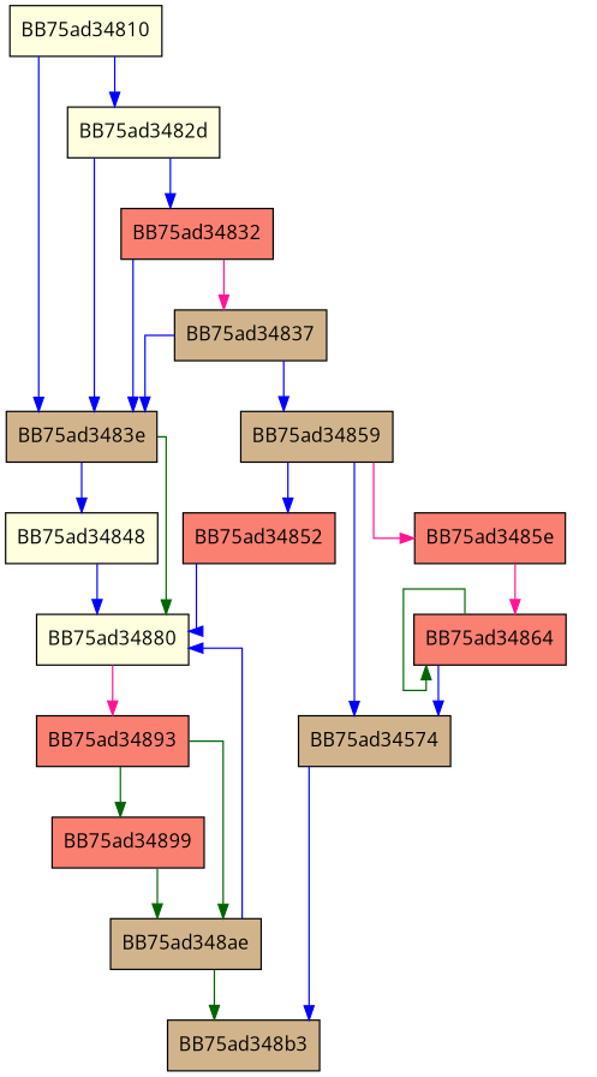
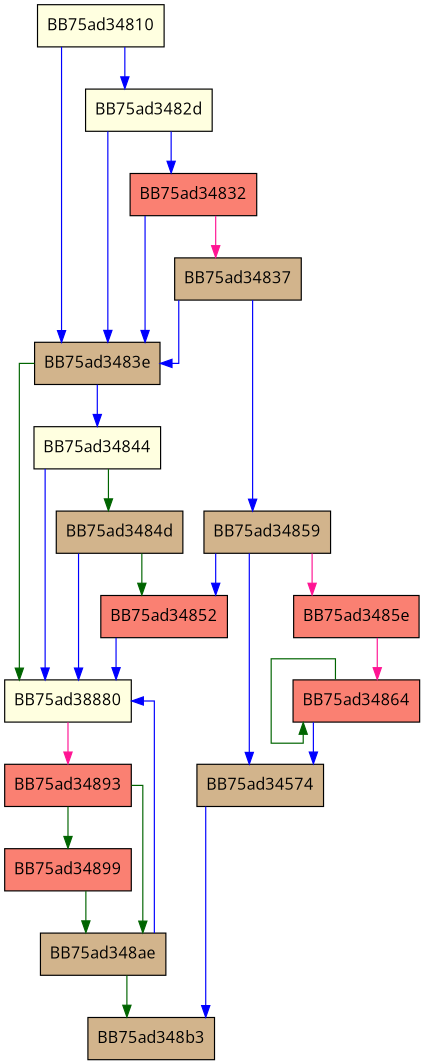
  digraph {
    fontname="Open Sans"
    splines=ortho
    node [fillcolor=tan fontname="Open Sans" shape=box style=filled]
    edge [color=blue fontname="Open Sans"]
    BB75ad34810 [fillcolor=lightyellow]
    BB75ad3483e
    BB75ad3482d [fillcolor=lightyellow]
-   BB75ad34880 [fillcolor=lightyellow]
-   BB75ad34848 [fillcolor=lightyellow]
+   BB75ad34880 [fillcolor=lightyellow label=BB75ad38880]
+   BB75ad34848 [fillcolor=lightyellow label=BB75ad34844]
    BB75ad34832 [fillcolor=salmon]
    BB75ad34893 [fillcolor=salmon]
+   BB75ad3484d
    BB75ad34837
    BB75ad34859
    n11 [label=BB75ad34574]
    BB75ad3485e [fillcolor=salmon]
    BB75ad34852 [fillcolor=salmon]
    BB75ad348b3
    BB75ad34864 [fillcolor=salmon]
    BB75ad348ae
    BB75ad34899 [fillcolor=salmon]
    BB75ad34810 -> BB75ad3483e
    BB75ad34810 -> BB75ad3482d
    BB75ad3483e -> BB75ad34880 [color=darkgreen]
    BB75ad3483e -> BB75ad34848
    BB75ad3482d -> BB75ad3483e
    BB75ad3482d -> BB75ad34832
    BB75ad34880 -> BB75ad34893 [color=deeppink]
    BB75ad34848 -> BB75ad34880
+   BB75ad34848 -> BB75ad3484d [color=darkgreen]
    BB75ad34832 -> BB75ad3483e
    BB75ad34832 -> BB75ad34837 [color=deeppink]
    BB75ad34893 -> BB75ad348ae [color=darkgreen]
    BB75ad34893 -> BB75ad34899 [color=darkgreen]
+   BB75ad3484d -> BB75ad34880
+   BB75ad3484d -> BB75ad34852 [color=darkgreen]
    BB75ad34837 -> BB75ad3483e
    BB75ad34837 -> BB75ad34859
    BB75ad34859 -> n11
    BB75ad34859 -> BB75ad3485e [color=deeppink]
    BB75ad34859 -> BB75ad34852
    n11 -> BB75ad348b3
    BB75ad3485e -> BB75ad34864 [color=deeppink]
    BB75ad34852 -> BB75ad34880
    BB75ad34864 -> n11
    BB75ad34864 -> BB75ad34864 [color=darkgreen]
    BB75ad348ae -> BB75ad34880
    BB75ad348ae -> BB75ad348b3 [color=darkgreen]
    BB75ad34899 -> BB75ad348ae [color=darkgreen]
  }
